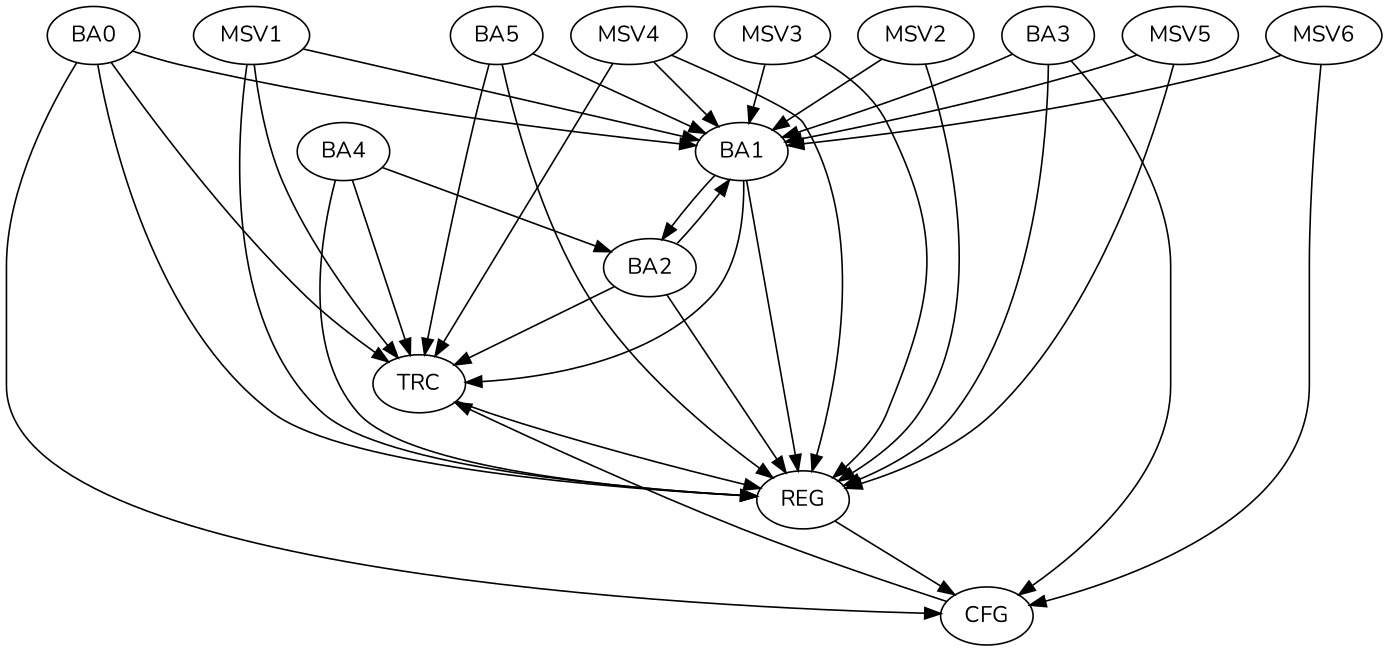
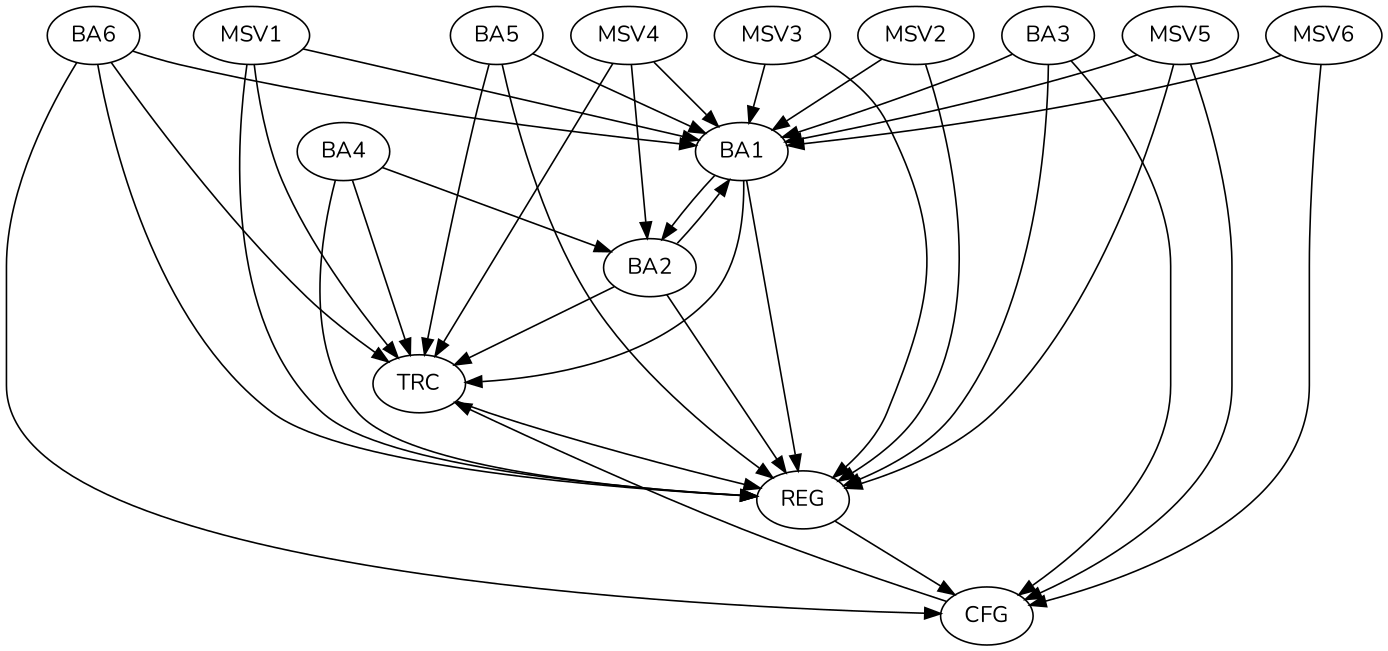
  strict digraph {
    fontname=Nunito
    node [fontname=Nunito]
    edge [fontname=Nunito]
    n1 [label=BA1]
    n2 [label=BA2]
    n3 [label=REG]
    n4 [label=TRC]
    n5 [label=CFG]
    n6 [label=BA3]
    n7 [label=BA4]
    n8 [label=BA5]
-   n9 [label=BA0]
+   n9 [label=BA6]
    n10 [label=MSV1]
    n11 [label=MSV2]
    n12 [label=MSV3]
    n13 [label=MSV4]
    n14 [label=MSV5]
    n15 [label=MSV6]
    n1 -> n2
    n1 -> n3
    n1 -> n4
    n2 -> n1
    n2 -> n3
    n2 -> n4
    n3 -> n5
    n4 -> n3
    n5 -> n4
    n6 -> n1
    n6 -> n3
    n6 -> n5
    n7 -> n2
    n7 -> n3
    n7 -> n4
    n8 -> n1
    n8 -> n3
    n8 -> n4
    n9 -> n1
    n9 -> n3
    n9 -> n4
    n9 -> n5
    n10 -> n1
    n10 -> n3
    n10 -> n4
    n11 -> n1
    n11 -> n3
    n12 -> n1
    n12 -> n3
    n13 -> n1
-   n13 -> n3
+   n13 -> n2
    n13 -> n4
    n14 -> n1
    n14 -> n3
+   n14 -> n5
    n15 -> n1
    n15 -> n5
  }
